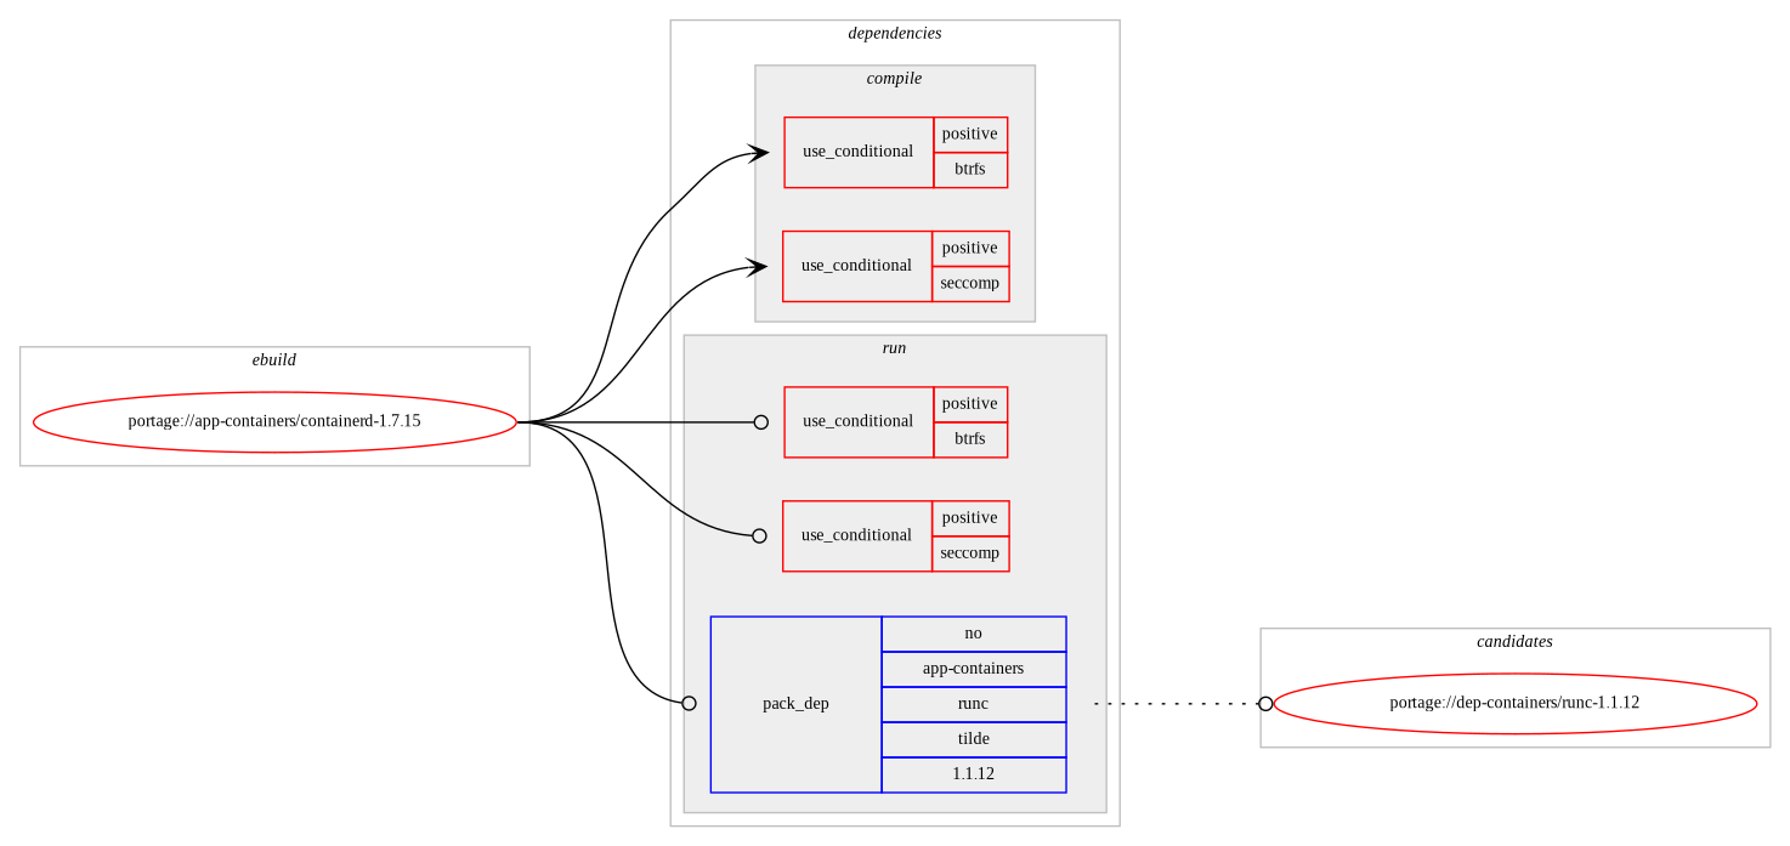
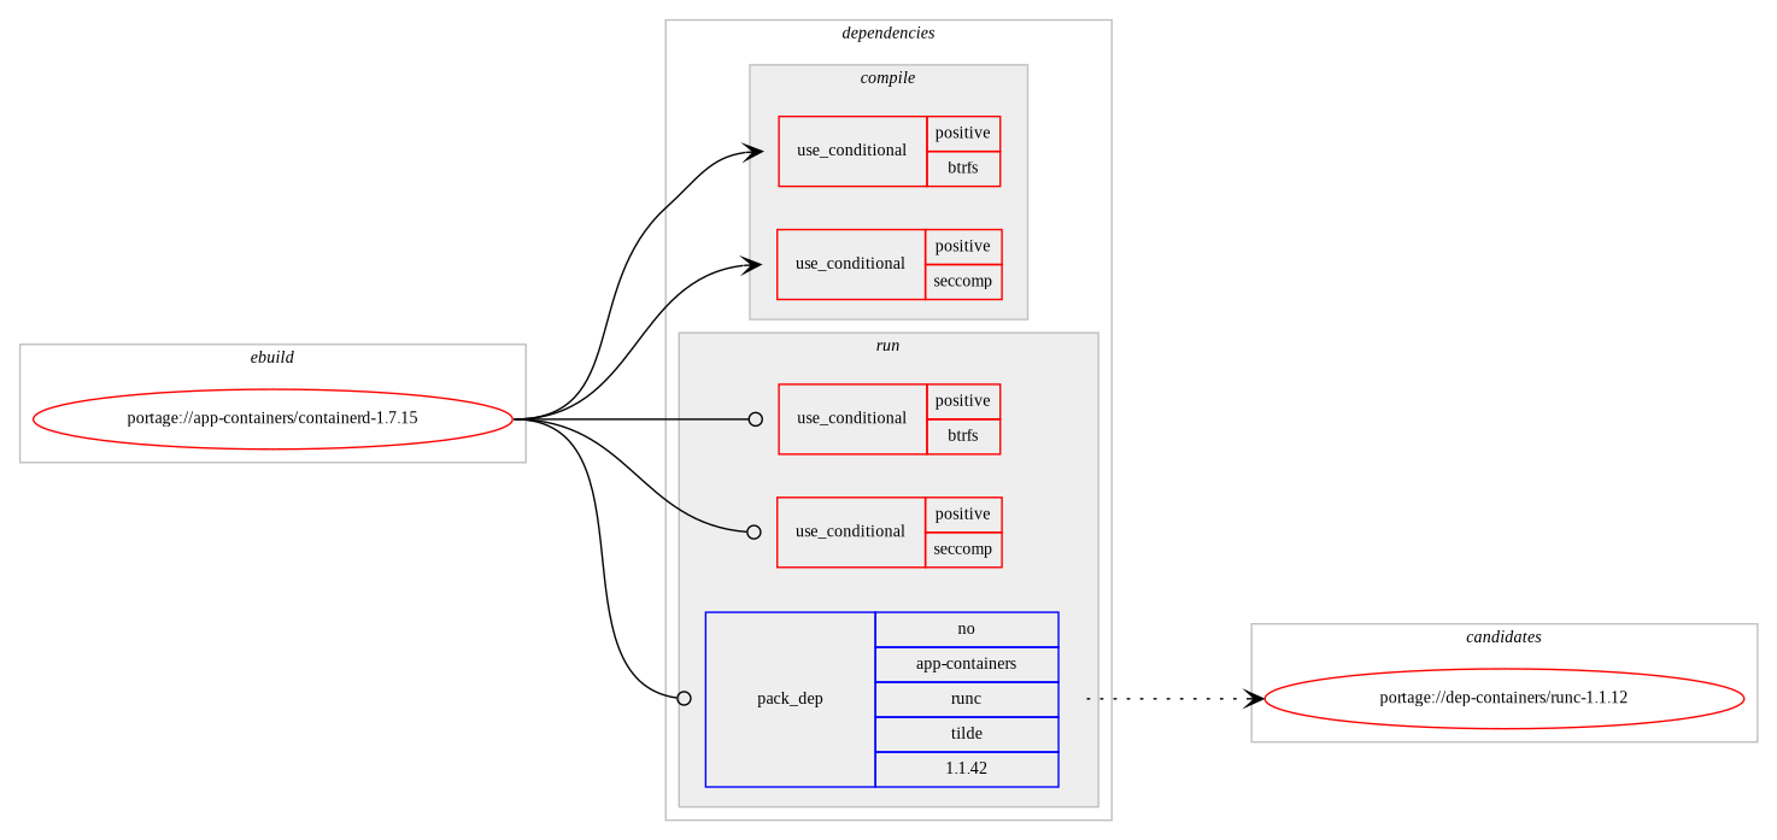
  digraph {
    compound=true
    concentrate=true
    fontname="Liberation Serif"
    fontsize=10
    newrank=true
    rankdir=LR
    ranksep=1.5
    node [color=red fontname="Liberation Serif" fontsize=10 shape=none]
    edge [arrowhead=vee fontname="Liberation Serif" headport=w style=solid tailport=e weight=20]
    n1 [label="portage://app-containers/containerd-1.7.15" width=4 shape=""]
    n2 [label=<<TABLE BORDER="0" CELLBORDER="1" CELLSPACING="0" CELLPADDING="4"><TR><TD ROWSPAN="3" CELLPADDING="10">use_conditional</TD></TR><TR><TD>positive</TD></TR><TR><TD>btrfs</TD></TR></TABLE>>]
    n3 [label=<<TABLE BORDER="0" CELLBORDER="1" CELLSPACING="0" CELLPADDING="4"><TR><TD ROWSPAN="3" CELLPADDING="10">use_conditional</TD></TR><TR><TD>positive</TD></TR><TR><TD>seccomp</TD></TR></TABLE>>]
    n4 [label=<<TABLE BORDER="0" CELLBORDER="1" CELLSPACING="0" CELLPADDING="4"><TR><TD ROWSPAN="3" CELLPADDING="10">use_conditional</TD></TR><TR><TD>positive</TD></TR><TR><TD>btrfs</TD></TR></TABLE>>]
    n5 [label=<<TABLE BORDER="0" CELLBORDER="1" CELLSPACING="0" CELLPADDING="4"><TR><TD ROWSPAN="3" CELLPADDING="10">use_conditional</TD></TR><TR><TD>positive</TD></TR><TR><TD>seccomp</TD></TR></TABLE>>]
-   n6 [color=blue label=<<TABLE BORDER="0" CELLBORDER="1" CELLSPACING="0" CELLPADDING="4" WIDTH="220"><TR><TD ROWSPAN="6" CELLPADDING="30">pack_dep</TD></TR><TR><TD WIDTH="110">no</TD></TR><TR><TD>app-containers</TD></TR><TR><TD>runc</TD></TR><TR><TD>tilde</TD></TR><TR><TD>1.1.12</TD></TR></TABLE>>]
+   n6 [color=blue label=<<TABLE BORDER="0" CELLBORDER="1" CELLSPACING="0" CELLPADDING="4" WIDTH="220"><TR><TD ROWSPAN="6" CELLPADDING="30">pack_dep</TD></TR><TR><TD WIDTH="110">no</TD></TR><TR><TD>app-containers</TD></TR><TR><TD>runc</TD></TR><TR><TD>tilde</TD></TR><TR><TD>1.1.42</TD></TR></TABLE>>]
    n7 [label="portage://dep-containers/runc-1.1.12" width=4 shape=""]
    subgraph cluster_1 {
      color=gray
      label=<<i>ebuild</i>>
      rank=same
      n1
    }
    subgraph cluster_2 {
      color=gray
      label=<<i>dependencies</i>>
      subgraph cluster_3 {
        color=gray
        fillcolor="#eeeeee"
        label=<<i>compile</i>>
        style=filled
        subgraph sub_4 {
          color=gray
          fillcolor="#eeeeee"
          label=<<i>compile</i>>
          style=filled
          n2
        }
        subgraph sub_5 {
          color=gray
          fillcolor="#eeeeee"
          label=<<i>compile</i>>
          style=filled
          n3
        }
      }
      subgraph cluster_6 {
        color=gray
        fillcolor="#eeeeee"
        label=<<i>compile and run</i>>
        style=filled
      }
      subgraph cluster_7 {
        color=gray
        fillcolor="#eeeeee"
        label=<<i>run</i>>
        style=filled
        subgraph sub_8 {
          color=gray
          fillcolor="#eeeeee"
          label=<<i>run</i>>
          style=filled
          n4
        }
        subgraph sub_9 {
          color=gray
          fillcolor="#eeeeee"
          label=<<i>run</i>>
          style=filled
          n5
        }
        subgraph sub_10 {
          color=gray
          fillcolor="#eeeeee"
          label=<<i>run</i>>
          style=filled
          n6
        }
      }
    }
    subgraph cluster_11 {
      color=gray
      label=<<i>candidates</i>>
      rank=same
      subgraph sub_12 {
        color=black
        label=<<i>candidates</i>>
        nodesep=1
        rank=same
        n7
      }
    }
    n1 -> n2
    n1 -> n3
    n1 -> n4 [arrowhead=odot]
    n1 -> n5 [arrowhead=odot]
    n1 -> n6 [arrowhead=odot]
-   n6 -> n7 [arrowhead=odot style=dotted weight=100]
+   n6 -> n7 [style=dotted weight=100]
  }
